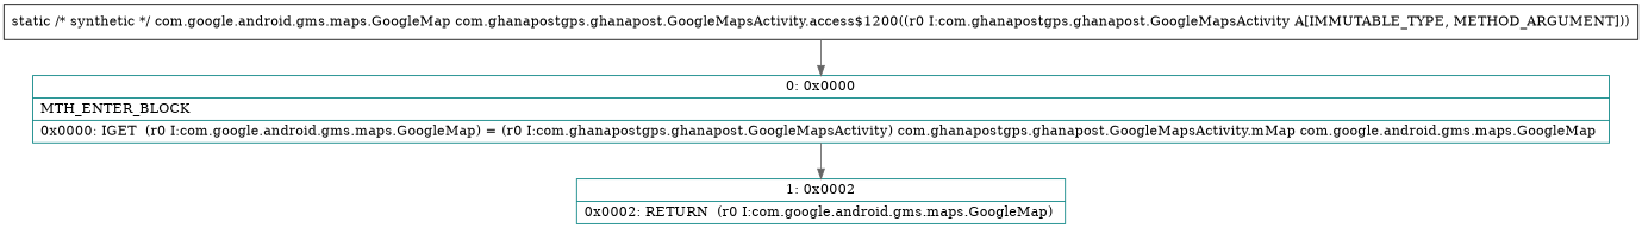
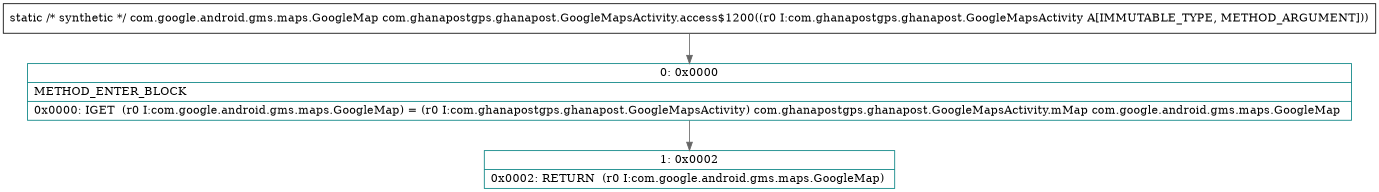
  digraph {
    node [shape=record color=teal]
    edge [color=gray40]
-   n1 [label="{0\:\ 0x0000|MTH_ENTER_BLOCK\l|0x0000: IGET  (r0 I:com.google.android.gms.maps.GoogleMap) = (r0 I:com.ghanapostgps.ghanapost.GoogleMapsActivity) com.ghanapostgps.ghanapost.GoogleMapsActivity.mMap com.google.android.gms.maps.GoogleMap \l}"]
+   n1 [label="{0\:\ 0x0000|METHOD_ENTER_BLOCK\l|0x0000: IGET  (r0 I:com.google.android.gms.maps.GoogleMap) = (r0 I:com.ghanapostgps.ghanapost.GoogleMapsActivity) com.ghanapostgps.ghanapost.GoogleMapsActivity.mMap com.google.android.gms.maps.GoogleMap \l}"]
    n2 [label="{1\:\ 0x0002|0x0002: RETURN  (r0 I:com.google.android.gms.maps.GoogleMap) \l}"]
    n3 [label="{static \/* synthetic *\/ com.google.android.gms.maps.GoogleMap com.ghanapostgps.ghanapost.GoogleMapsActivity.access$1200((r0 I:com.ghanapostgps.ghanapost.GoogleMapsActivity A[IMMUTABLE_TYPE, METHOD_ARGUMENT])) }" color=black]
    n1 -> n2
    n3 -> n1
  }
